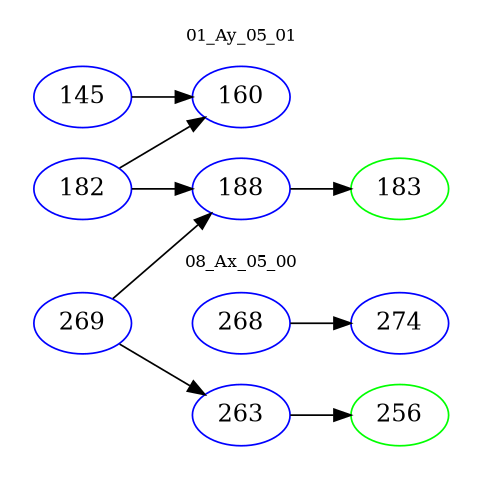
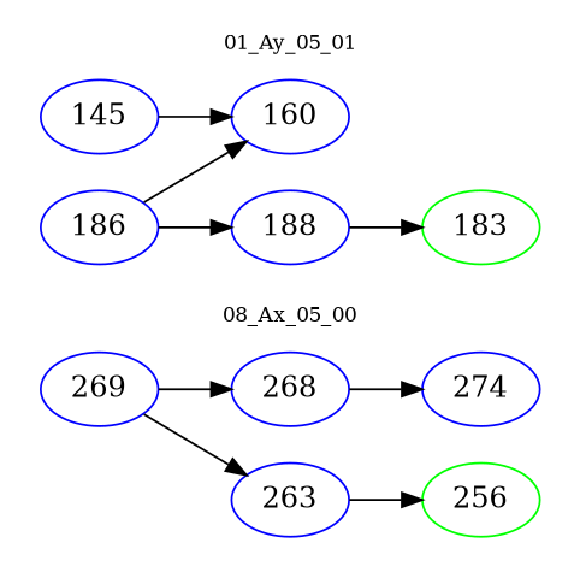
  digraph {
    rankdir=LR
    node [color=blue]
    edge [color=black]
-   n1 [label=182]
+   n1 [label=186]
    n2 [label=160]
    n3 [label=188]
    n4 [label=145]
    n5 [color=green label=183]
    n6 [label=269]
    n7 [label=263]
    n8 [label=268]
    n9 [color=green label=256]
    n10 [label=274]
    subgraph cluster_1 {
      color=white
      fontsize=10
      label="01_Ay_05_01"
      n1
      n2
      n3
      n4
      n5
    }
    subgraph cluster_2 {
      color=white
      fontsize=10
      label="08_Ax_05_00"
      n6
      n7
      n8
      n9
      n10
    }
    n1 -> n2
    n1 -> n3
    n3 -> n5
    n4 -> n2
    n6 -> n7
-   n6 -> n3
+   n6 -> n8
    n7 -> n9
    n8 -> n10
  }
